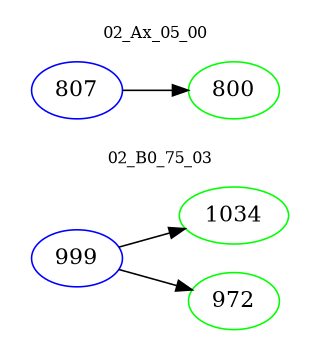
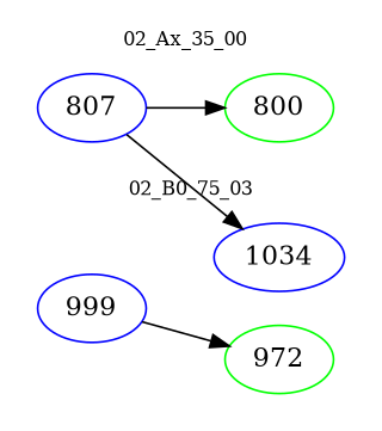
  digraph {
    rankdir=LR
    node [color=green]
    edge [color=black]
    n1 [color=blue label=807]
    n2 [label=800]
    n3 [color=blue label=999]
    n4 [label=972]
-   n5 [label=1034]
+   n5 [color=blue label=1034]
    subgraph cluster_1 {
      color=white
      fontsize=10
-     label="02_Ax_05_00"
+     label="02_Ax_35_00"
      n1
      n2
    }
    subgraph cluster_2 {
      color=white
      fontsize=10
      label="02_B0_75_03"
      n3
      n4
      n5
    }
    n1 -> n2
    n3 -> n4
-   n3 -> n5
+   n1 -> n5
  }
